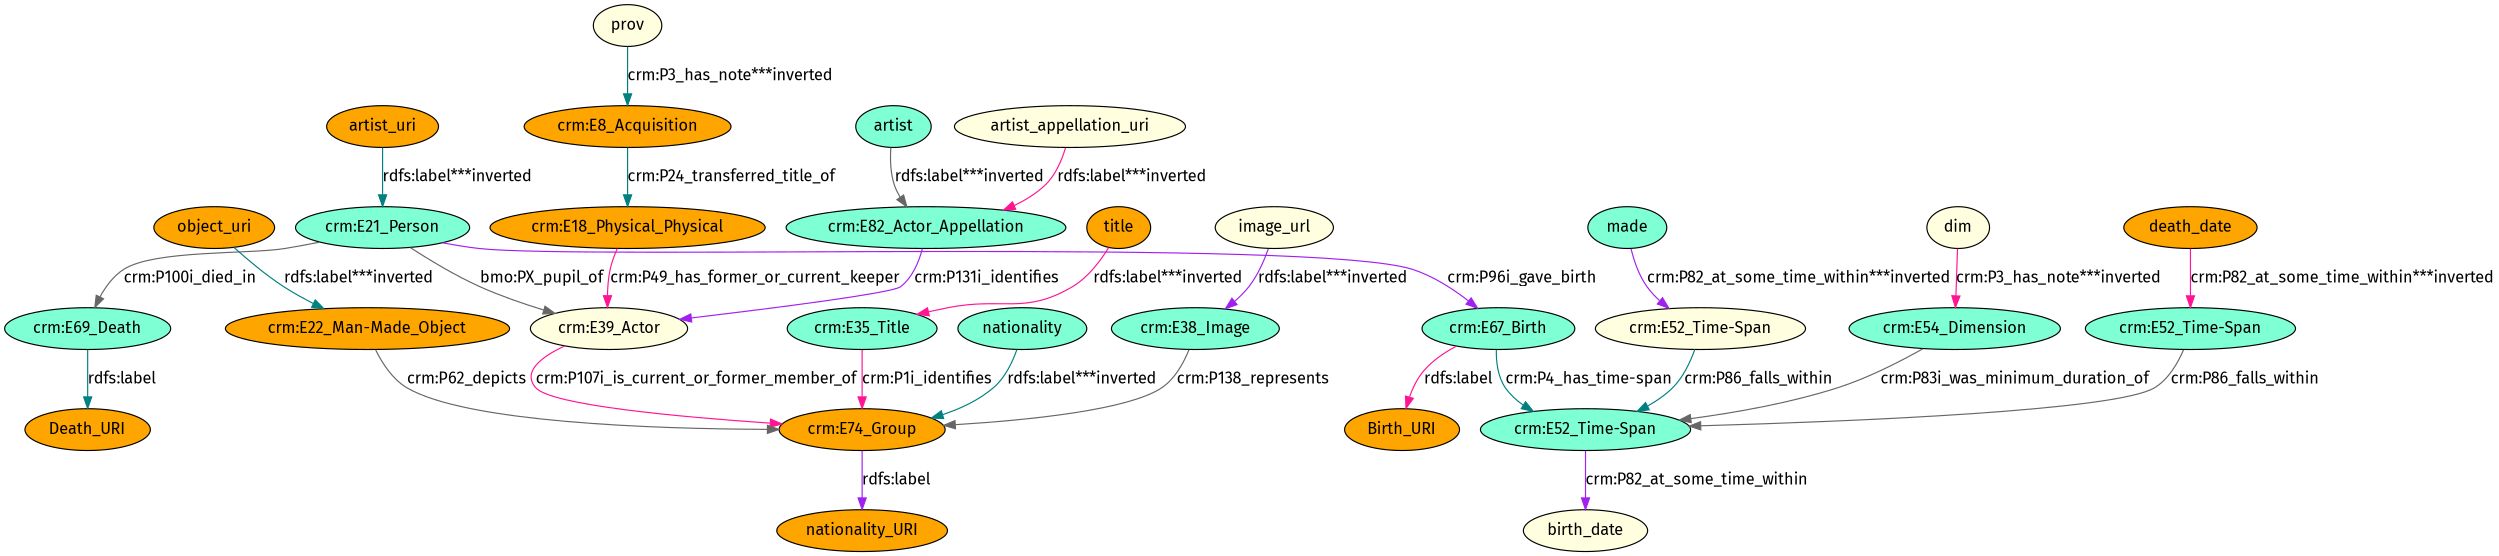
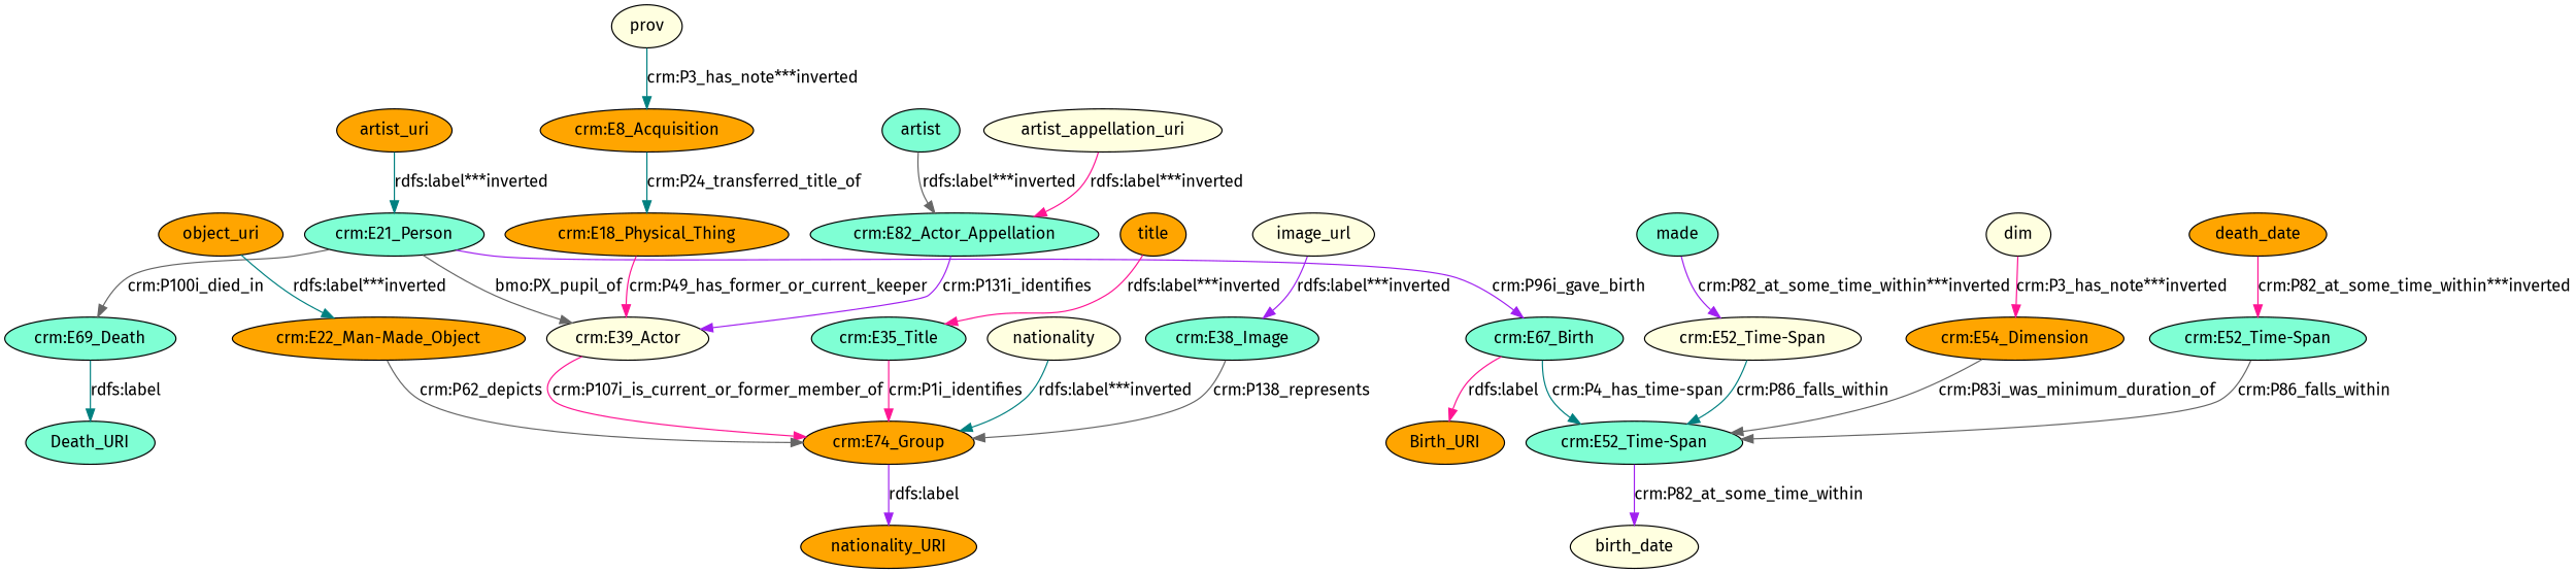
  digraph {
    fontname="Fira Sans"
    node [fillcolor=aquamarine fontname="Fira Sans" style=filled type=attribute_name]
    edge [color=deeppink fontname="Fira Sans" type=st_property_uri weight=1]
    n1 [label=artist]
    n2 [label="crm:E82_Actor_Appellation" type=class_uri]
    n3 [fillcolor=lightyellow label="crm:E39_Actor" type=class_uri]
    n4 [fillcolor=orange label="crm:E74_Group" type=class_uri]
    n5 [fillcolor=lightyellow label=artist_appellation_uri]
    n6 [fillcolor=orange label=artist_uri]
    n7 [label="crm:E21_Person" type=class_uri]
    n8 [label="crm:E67_Birth" type=class_uri]
    n9 [label="crm:E69_Death" type=class_uri]
    n10 [label="crm:E52_Time-Span" type=class_uri]
    n11 [fillcolor=orange label=Birth_URI]
-   n12 [fillcolor=orange label=Death_URI]
-   n13 [fillcolor=orange label="crm:E18_Physical_Physical" type=class_uri]
+   n12 [label=Death_URI]
+   n13 [fillcolor=orange label="crm:E18_Physical_Thing" type=class_uri]
    n14 [fillcolor=orange label=nationality_URI]
    n15 [fillcolor=lightyellow label=birth_date]
    n16 [fillcolor=orange label="crm:E22_Man-Made_Object" type=class_uri]
    n17 [label="crm:E35_Title" type=class_uri]
    n18 [label="crm:E38_Image" type=class_uri]
    n19 [label="crm:E52_Time-Span" type=class_uri]
    n20 [fillcolor=lightyellow label="crm:E52_Time-Span" type=class_uri]
-   n21 [label="crm:E54_Dimension" type=class_uri]
+   n21 [fillcolor=orange label="crm:E54_Dimension" type=class_uri]
    n22 [fillcolor=orange label="crm:E8_Acquisition" type=class_uri]
    n23 [fillcolor=orange label=death_date]
    n24 [fillcolor=lightyellow label=dim]
    n25 [fillcolor=lightyellow label=image_url]
    n26 [label=made]
-   n27 [label=nationality]
+   n27 [fillcolor=lightyellow label=nationality]
    n28 [fillcolor=orange label=object_uri]
    n29 [fillcolor=lightyellow label=prov]
    n30 [fillcolor=orange label=title]
    n1 -> n2 [color=gray40 label="rdfs:label***inverted"]
    n2 -> n3 [color=purple label="crm:P131i_identifies" type=direct_property_uri]
    n3 -> n4 [label="crm:P107i_is_current_or_former_member_of" type=direct_property_uri]
    n4 -> n14 [color=purple label="rdfs:label" weight=""]
    n5 -> n2 [label="rdfs:label***inverted"]
    n6 -> n7 [color=teal label="rdfs:label***inverted"]
    n7 -> n3 [color=gray40 label="bmo:PX_pupil_of" type=direct_property_uri]
    n7 -> n8 [color=purple label="crm:P96i_gave_birth" type=direct_property_uri]
    n7 -> n9 [color=gray40 label="crm:P100i_died_in" type=direct_property_uri]
    n8 -> n10 [color=teal label="crm:P4_has_time-span" type=inherited weight=4]
    n8 -> n11 [label="rdfs:label" weight=""]
    n9 -> n12 [color=teal label="rdfs:label" weight=""]
    n10 -> n15 [color=purple label="crm:P82_at_some_time_within" weight=""]
    n13 -> n3 [label="crm:P49_has_former_or_current_keeper" type=direct_property_uri]
    n16 -> n4 [color=gray40 label="crm:P62_depicts" type=inherited weight=4]
    n17 -> n4 [label="crm:P1i_identifies" type=inherited weight=4]
    n18 -> n4 [color=gray40 label="crm:P138_represents" type=inherited weight=4]
    n19 -> n10 [color=gray40 label="crm:P86_falls_within" type=direct_property_uri]
    n20 -> n10 [color=teal label="crm:P86_falls_within" type=direct_property_uri]
    n21 -> n10 [color=gray40 label="crm:P83i_was_minimum_duration_of" type=direct_property_uri]
    n22 -> n13 [color=teal label="crm:P24_transferred_title_of" type=direct_property_uri]
    n23 -> n19 [label="crm:P82_at_some_time_within***inverted"]
    n24 -> n21 [label="crm:P3_has_note***inverted"]
    n25 -> n18 [color=purple label="rdfs:label***inverted"]
    n26 -> n20 [color=purple label="crm:P82_at_some_time_within***inverted"]
    n27 -> n4 [color=teal label="rdfs:label***inverted"]
    n28 -> n16 [color=teal label="rdfs:label***inverted"]
    n29 -> n22 [color=teal label="crm:P3_has_note***inverted"]
    n30 -> n17 [label="rdfs:label***inverted"]
  }
